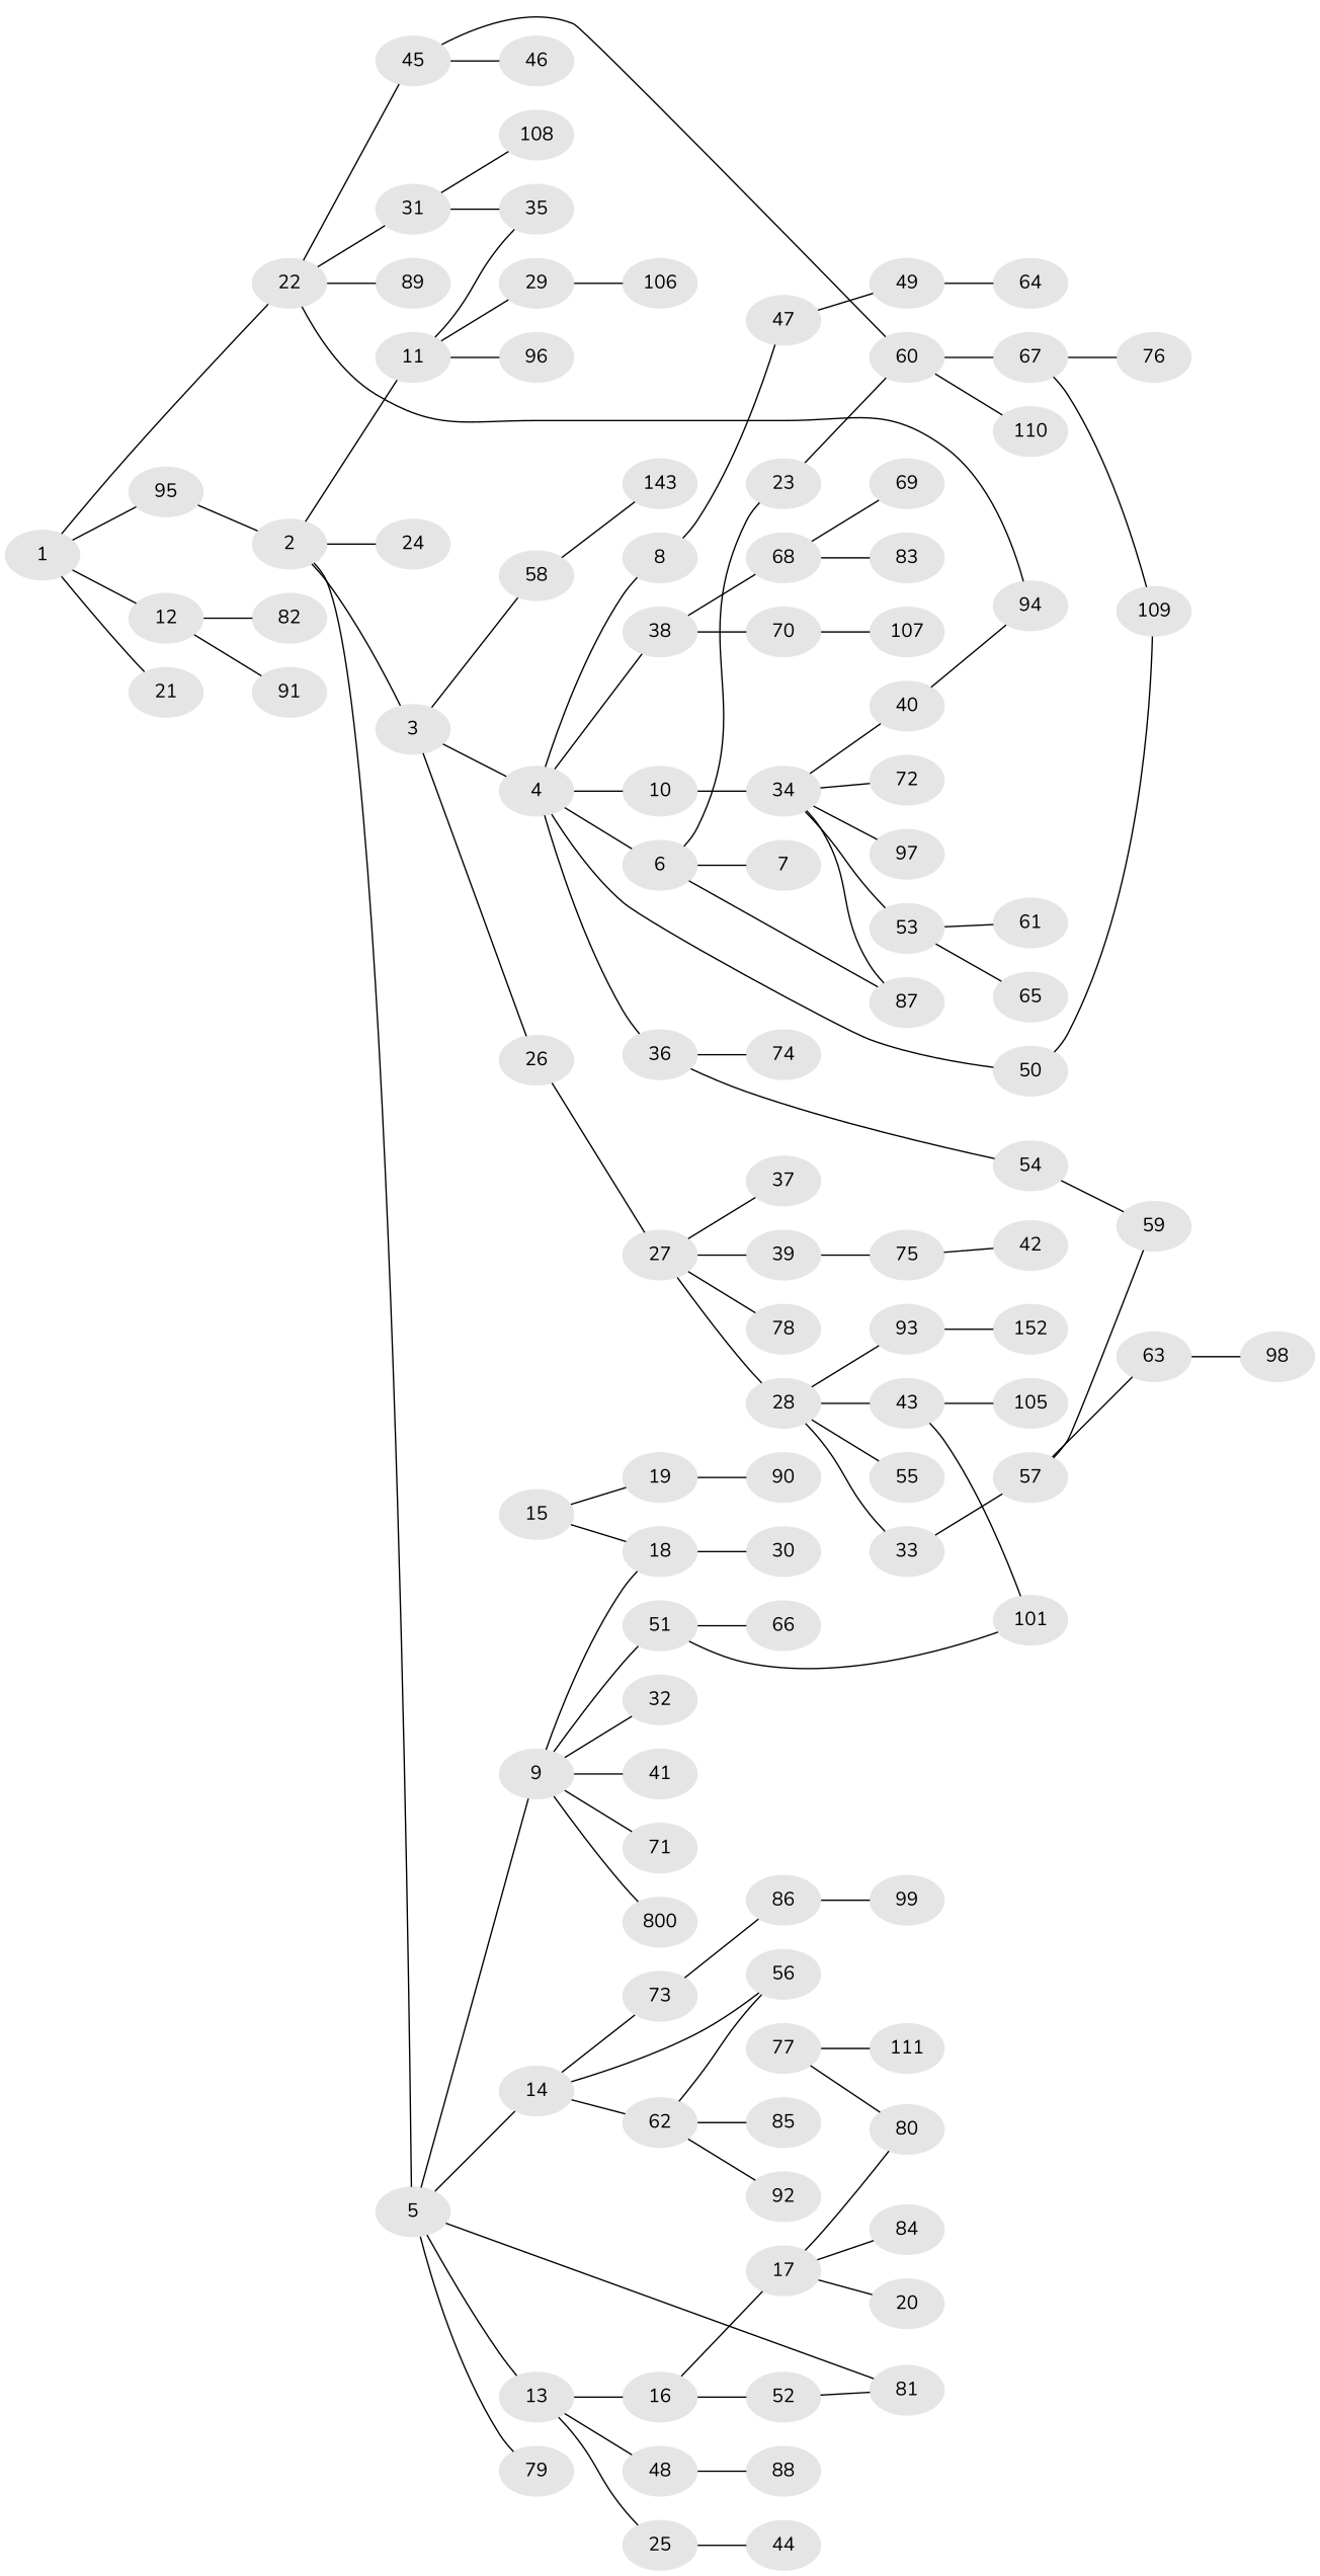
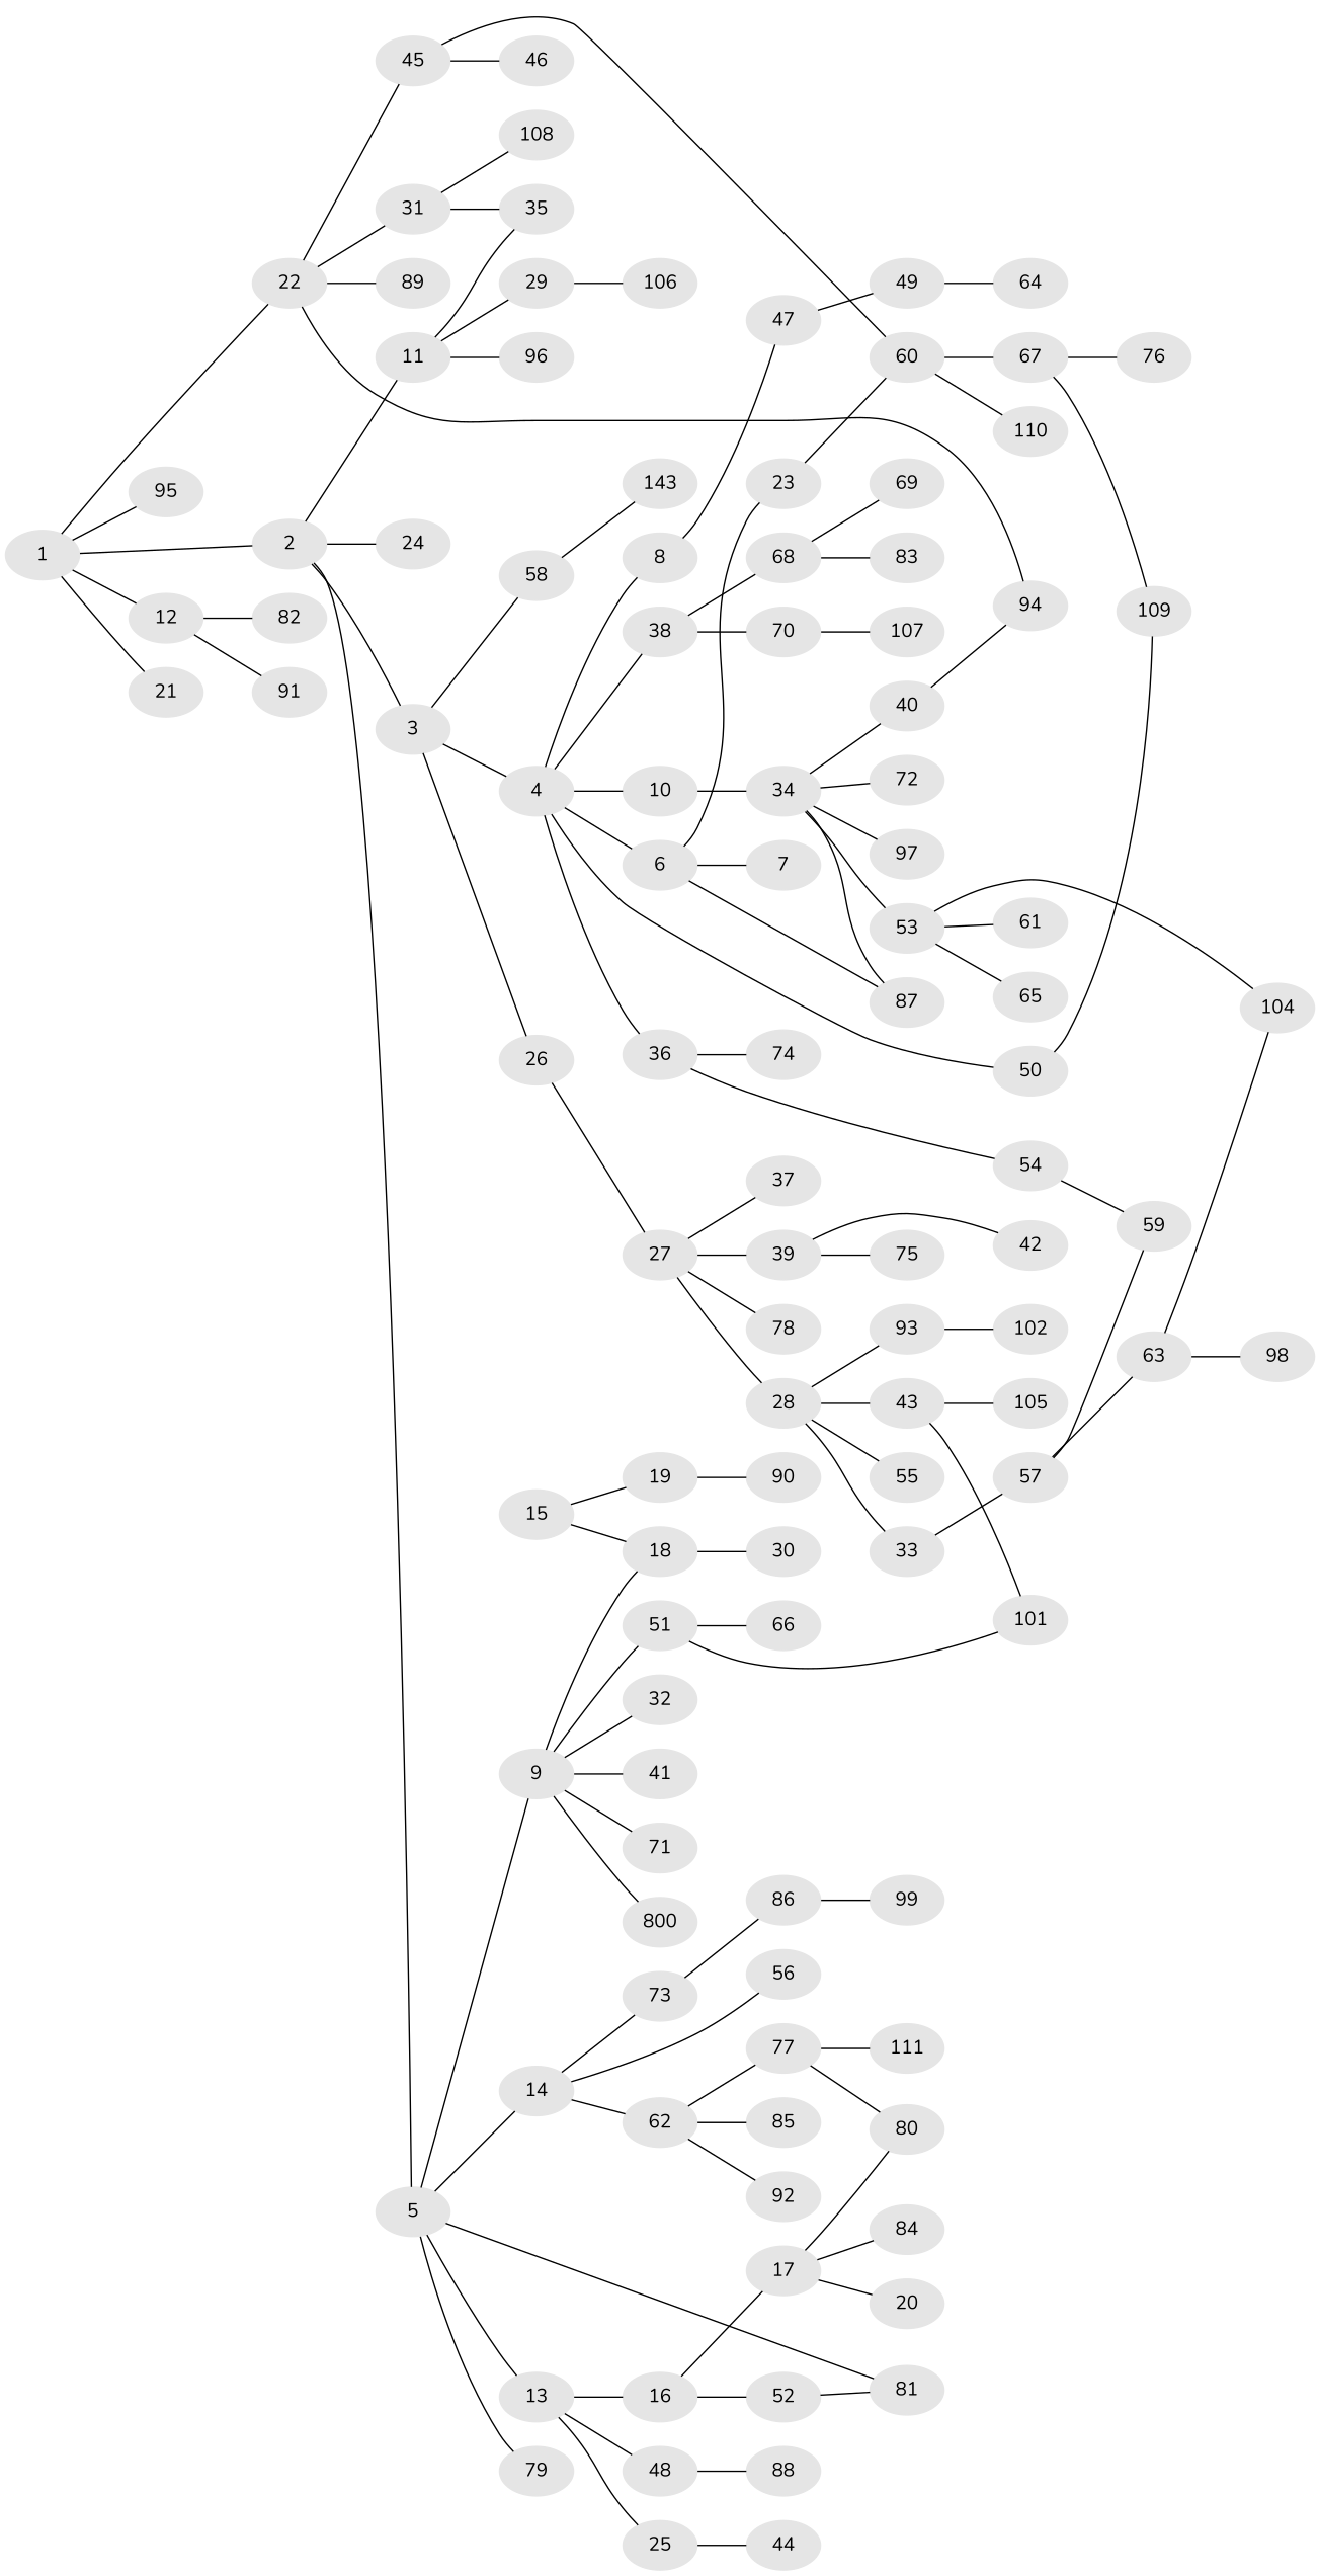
  graph {
    fontname=Nunito
    rankdir=LR
    node [color=gray90 fontname=Nunito style=filled]
    edge [fontname=Nunito]
    1
    2
    12
    21
    22
    95
    3
    5
    11
    24
    82
    91
    31
    45
    89
    94
    4
    26
    58
    9
    13
    14
    79
    81
    29
    35
    96
    6
    8
    10
    36
    38
    50
    27
    n35 [label=143]
    7
    23
    87
    47
    34
    54
    74
    68
    70
    109
    32
    41
    51
    71
    n50 [label=800]
    18
    16
    25
    48
    56
    62
    73
    60
    49
    15
    19
    101
    66
    40
    53
    72
    97
    106
    17
    52
    44
    88
    77
    85
    92
    86
    30
    90
    20
    80
    84
    108
    46
    67
    110
    28
    37
    39
    78
    33
    43
    55
    93
    42
    75
    57
    105
-   102 [label=152]
+   102
    59
    63
    61
    65
+   104
    69
    83
    107
    64
    98
    76
    111
    99
-   95 -- 2
+   1 -- 2
    1 -- 12
    1 -- 21
    1 -- 22
    1 -- 95
    2 -- 3
    2 -- 5
    2 -- 11
    2 -- 24
    12 -- 82
    12 -- 91
    22 -- 31
    22 -- 45
    22 -- 89
    22 -- 94
    3 -- 4
    3 -- 26
    3 -- 58
    5 -- 9
    5 -- 13
    5 -- 14
    5 -- 79
    5 -- 81
    11 -- 29
    11 -- 35
    11 -- 96
    31 -- 35
    31 -- 108
    45 -- 60
    45 -- 46
    4 -- 6
    4 -- 8
    4 -- 10
    4 -- 36
    4 -- 38
    4 -- 50
    26 -- 27
    58 -- n35
    9 -- 32
    9 -- 41
    9 -- 51
    9 -- 71
    9 -- n50
    9 -- 18
    13 -- 16
    13 -- 25
    13 -- 48
    14 -- 56
    14 -- 62
    14 -- 73
    29 -- 106
    6 -- 7
    6 -- 23
    6 -- 87
    8 -- 47
    10 -- 34
    36 -- 54
    36 -- 74
    38 -- 68
    38 -- 70
    50 -- 109
    27 -- 28
    27 -- 37
    27 -- 39
    27 -- 78
    23 -- 60
    47 -- 49
    34 -- 87
    34 -- 40
    34 -- 53
    34 -- 72
    34 -- 97
    54 -- 59
    68 -- 69
    68 -- 83
    70 -- 107
    51 -- 101
    51 -- 66
    18 -- 30
    16 -- 17
    16 -- 52
    25 -- 44
    48 -- 88
-   62 -- 56
+   62 -- 77
    62 -- 85
    62 -- 92
    73 -- 86
    60 -- 67
    60 -- 110
    49 -- 64
    15 -- 18
    15 -- 19
    19 -- 90
    40 -- 94
    53 -- 61
    53 -- 65
+   53 -- 104
    17 -- 20
    17 -- 80
    17 -- 84
    52 -- 81
    77 -- 80
    77 -- 111
    86 -- 99
    67 -- 109
    67 -- 76
    28 -- 33
    28 -- 43
    28 -- 55
    28 -- 93
-   75 -- 42
+   39 -- 42
    39 -- 75
    33 -- 57
    43 -- 101
    43 -- 105
    93 -- 102
    57 -- 59
    57 -- 63
+   63 -- 104
    63 -- 98
  }
